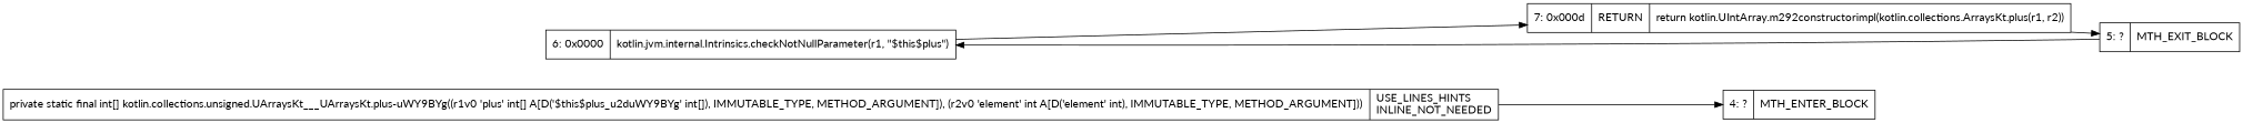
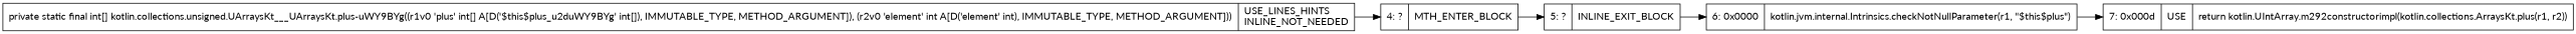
  digraph {
    fontname=Lato
    rankdir=LR
    node [fontname=Lato shape=record]
    edge [fontname=Lato]
    n1 [label="{4\:\ ?|MTH_ENTER_BLOCK\l}"]
    n2 [label="{6\:\ 0x0000|kotlin.jvm.internal.Intrinsics.checkNotNullParameter(r1, \"$this$plus\")\l}"]
-   n3 [label="{7\:\ 0x000d|RETURN\l|return kotlin.UIntArray.m292constructorimpl(kotlin.collections.ArraysKt.plus(r1, r2))\l}"]
-   n4 [label="{5\:\ ?|MTH_EXIT_BLOCK\l}"]
+   n3 [label="{7\:\ 0x000d|USE\l|return kotlin.UIntArray.m292constructorimpl(kotlin.collections.ArraysKt.plus(r1, r2))\l}"]
+   n4 [label="{5\:\ ?|INLINE_EXIT_BLOCK\l}"]
    n5 [label="{private static final int[] kotlin.collections.unsigned.UArraysKt___UArraysKt.plus\-uWY9BYg((r1v0 'plus' int[] A[D('$this$plus_u2duWY9BYg' int[]), IMMUTABLE_TYPE, METHOD_ARGUMENT]), (r2v0 'element' int A[D('element' int), IMMUTABLE_TYPE, METHOD_ARGUMENT]))  | USE_LINES_HINTS\lINLINE_NOT_NEEDED\l}"]
    n2 -> n3
-   n3 -> n4
+   n1 -> n4
    n4 -> n2
    n5 -> n1
  }
